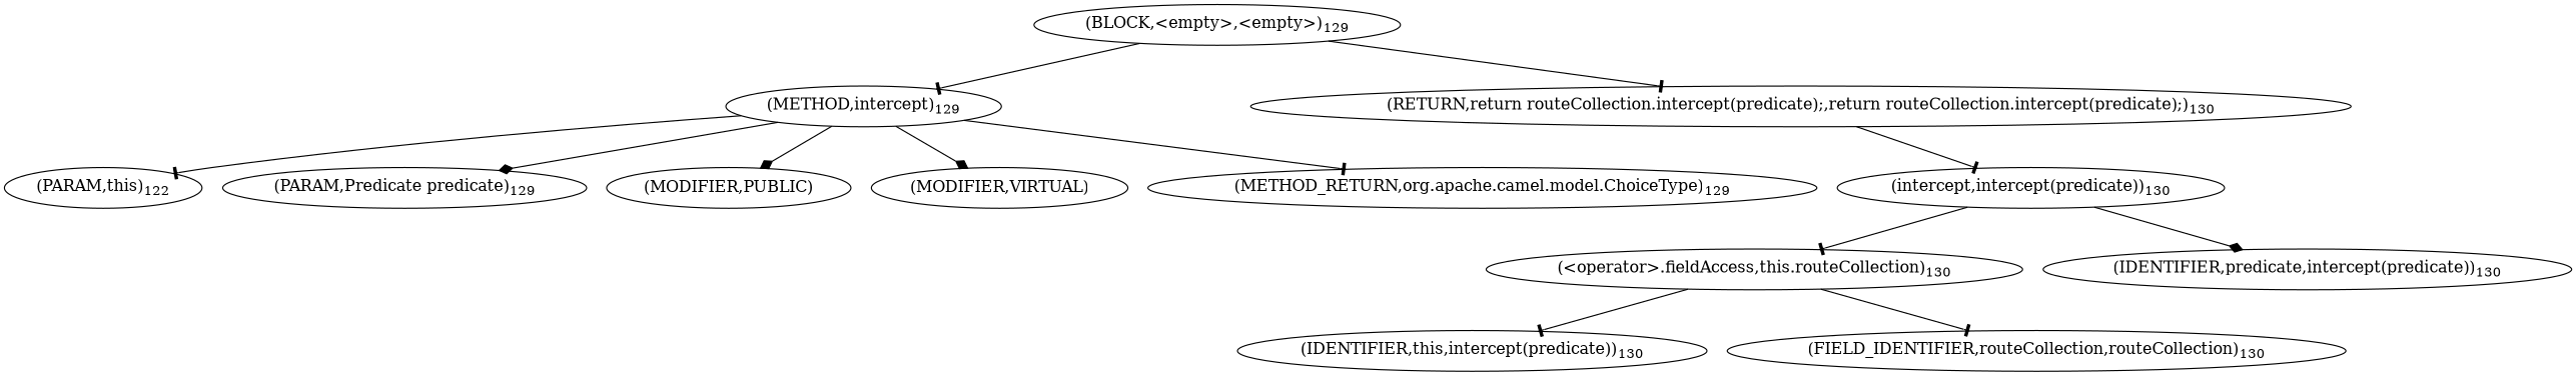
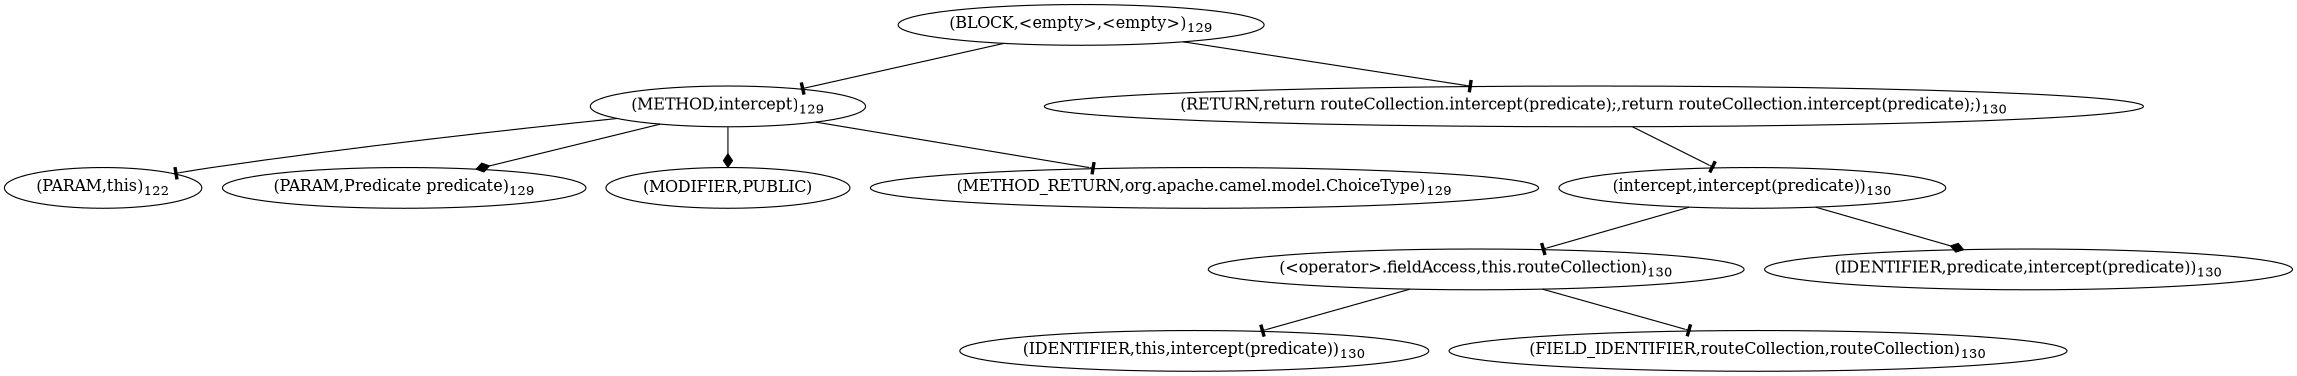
  digraph {
    edge [arrowhead=tee]
    n1 [label=<(METHOD,intercept)<SUB>129</SUB>>]
    n2 [label=<(PARAM,this)<SUB>122</SUB>>]
    n3 [label=<(PARAM,Predicate predicate)<SUB>129</SUB>>]
    n4 [label=<(MODIFIER,PUBLIC)>]
-   n5 [label=<(MODIFIER,VIRTUAL)>]
    n6 [label=<(METHOD_RETURN,org.apache.camel.model.ChoiceType)<SUB>129</SUB>>]
    n7 [label=<(BLOCK,&lt;empty&gt;,&lt;empty&gt;)<SUB>129</SUB>>]
    n8 [label=<(RETURN,return routeCollection.intercept(predicate);,return routeCollection.intercept(predicate);)<SUB>130</SUB>>]
    n9 [label=<(intercept,intercept(predicate))<SUB>130</SUB>>]
    n10 [label=<(&lt;operator&gt;.fieldAccess,this.routeCollection)<SUB>130</SUB>>]
    n11 [label=<(IDENTIFIER,predicate,intercept(predicate))<SUB>130</SUB>>]
    n12 [label=<(IDENTIFIER,this,intercept(predicate))<SUB>130</SUB>>]
    n13 [label=<(FIELD_IDENTIFIER,routeCollection,routeCollection)<SUB>130</SUB>>]
    n1 -> n2
    n1 -> n3 [arrowhead=diamond]
    n1 -> n4 [arrowhead=diamond]
-   n1 -> n5 [arrowhead=diamond]
    n1 -> n6
    n7 -> n1
    n7 -> n8
    n8 -> n9
    n9 -> n10
    n9 -> n11 [arrowhead=diamond]
    n10 -> n12
    n10 -> n13
  }
